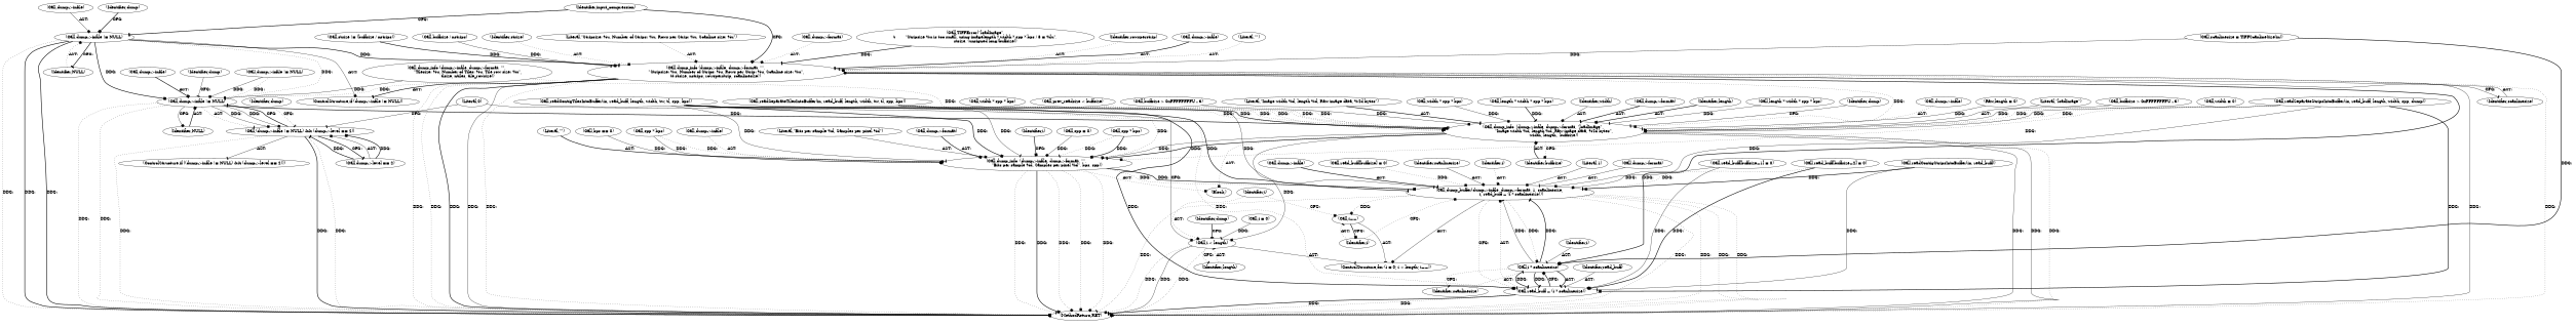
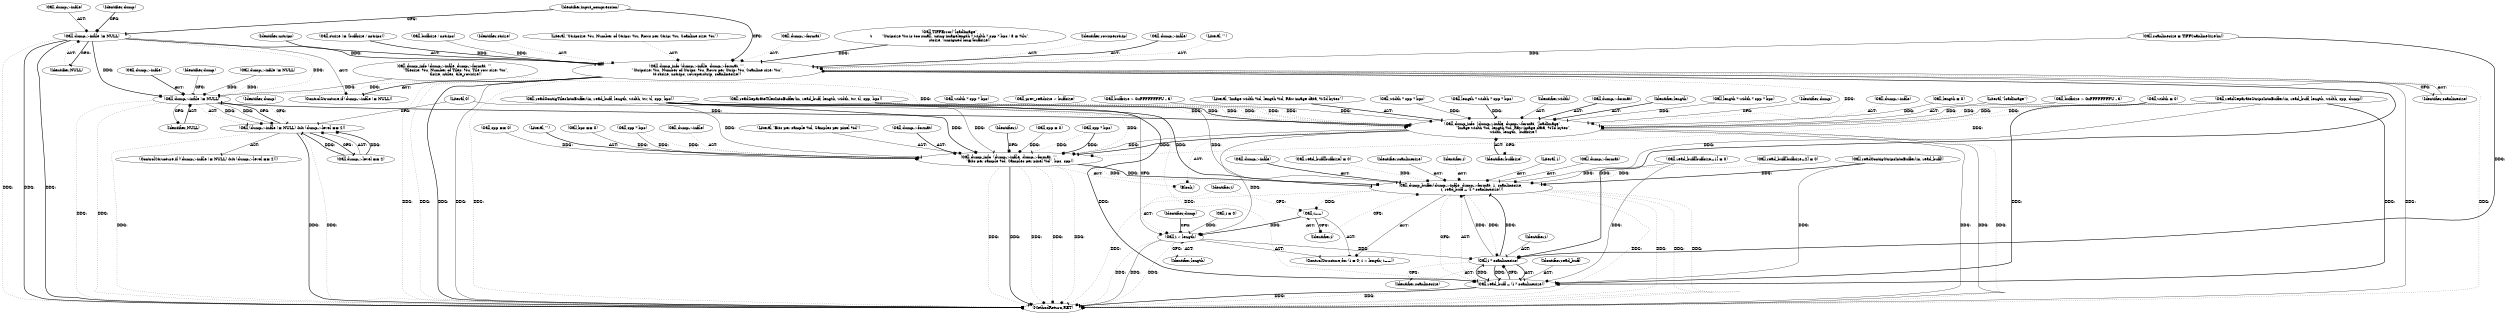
  digraph {
    edge [arrowhead=box style=dotted]
    n1 [label="(Call,dump->infile != NULL)"]
    n2 [label="(Call,dump_info (dump->infile, dump->format, \"\",\n                 \"Stripsize: %u, Number of Strips: %u, Rows per Strip: %u, Scanline size: %u\",\n\t\t stsize, nstrips, rowsperstrip, scanlinesize))"]
    n3 [label="(Call,dump->infile != NULL)"]
    n4 [label="(Identifier,NULL)"]
    n5 [label="(MethodReturn,RET)"]
    n6 [label="(ControlStructure,if (dump->infile != NULL))"]
    n7 [label="(Call,dump_info  (dump->infile, dump->format, \"loadImage\", \n                \"Image width %d, length %d, Raw image data, %4d bytes\",\n                width, length,  buffsize))"]
    n8 [label="(Call,i * scanlinesize)"]
    n9 [label="(Identifier,scanlinesize)"]
    n10 [label="(Call,(dump->infile != NULL) && (dump->level == 2))"]
    n11 [label="(Identifier,NULL)"]
    n12 [label="(Call,dump_info  (dump->infile, dump->format, \"\", \n                \"Bits per sample %d, Samples per pixel %d\", bps, spp))"]
    n13 [label="(Call,i < length)"]
    n14 [label="(Identifier,buffsize)"]
    n15 [label="(Block,)"]
    n16 [label="(Call,dump_buffer(dump->infile, dump->format, 1, scanlinesize, \n                  i, read_buff + (i * scanlinesize)))"]
    n17 [label="(Call,read_buff + (i * scanlinesize))"]
    n18 [label="(Identifier,scanlinesize)"]
    n19 [label="(Call,dump->level == 2)"]
    n20 [label="(ControlStructure,if ((dump->infile != NULL) && (dump->level == 2)))"]
    n21 [label="(ControlStructure,for (i = 0; i < length; i++))"]
    n22 [label="(Identifier,length)"]
    n23 [label="(Call,i++)"]
    n24 [label="(Identifier,i)"]
    n25 [label="(Call,dump_info (dump->infile, dump->format, \"\", \n                 \"Tilesize: %u, Number of Tiles: %u, Tile row size: %u\",\n                 tlsize, ntiles, tile_rowsize))"]
    n26 [label="(Identifier,i)"]
    n27 [label="(Literal,0)"]
    n28 [label="(Call,length * width * spp * bps)"]
    n29 [label="(Literal,\"\")"]
    n30 [label="(Identifier,i)"]
    n31 [label="(Call,width = 0)"]
    n32 [label="(Identifier,dump)"]
    n33 [label="(Call,dump->format)"]
    n34 [label="(Call,dump->format)"]
    n35 [label="(Call,scanlinesize = TIFFScanlineSize(in))"]
    n36 [label="(Call,TIFFError(\"loadImage\",\n\t        \"Stripsize %u is too small, using imagelength * width * spp * bps / 8 = %lu\",\n                stsize, (unsigned long)buffsize))"]
    n37 [label="(Call,dump->infile)"]
    n38 [label="(Identifier,dump)"]
    n39 [label="(Call,i = 0)"]
    n40 [label="(Identifier,input_compression)"]
    n41 [label="(Identifier,dump)"]
    n42 [label="(Identifier,i)"]
    n43 [label="(Call,spp = 0)"]
    n44 [label="(Identifier,rowsperstrip)"]
    n45 [label="(Call,dump->infile)"]
    n46 [label="(Call,spp * bps)"]
    n47 [label="(Identifier,read_buff)"]
-   n48 [label="(Raw,length = 0)"]
+   n48 [label="(Call,length = 0)"]
    n49 [label="(Literal,1)"]
    n50 [label="(Literal,\"loadImage\")"]
+   n51 [label="(Call,spp == 0)"]
    n52 [label="(Call,read_buff[buffsize+1] = 0)"]
    n53 [label="(Call,read_buff[buffsize+2] = 0)"]
    n54 [label="(Literal,\"\")"]
+   n55 [label="(Identifier,nstrips)"]
    n56 [label="(Call,dump->infile)"]
    n57 [label="(Call,dump->format)"]
    n58 [label="(Call,stsize != (buffsize / nstrips))"]
    n59 [label="(Call,dump->infile)"]
    n60 [label="(Call,dump->infile)"]
    n61 [label="(Call,readSeparateStripsIntoBuffer(in, read_buff, length, width, spp, dump))"]
    n62 [label="(Call,spp * bps)"]
    n63 [label="(Call,readContigTilesIntoBuffer(in, read_buff, length, width, tw, tl, spp, bps))"]
    n64 [label="(Identifier,dump)"]
    n65 [label="(Call,read_buff[buffsize] = 0)"]
    n66 [label="(Call,bps == 0)"]
    n67 [label="(Call,buffsize > 0xFFFFFFFFU - 3)"]
    n68 [label="(Call,width * spp * bps)"]
    n69 [label="(Call,buffsize / nstrips)"]
    n70 [label="(Call,prev_readsize < buffsize)"]
    n71 [label="(Call,buffsize > 0xFFFFFFFFU - 3)"]
    n72 [label="(Literal,\"Image width %d, length %d, Raw image data, %4d bytes\")"]
    n73 [label="(Call,dump->infile)"]
    n74 [label="(Identifier,stsize)"]
    n75 [label="(Call,width * spp * bps)"]
    n76 [label="(Identifier,i)"]
    n77 [label="(Call,length * width * spp * bps)"]
    n78 [label="(Identifier,scanlinesize)"]
    n79 [label="(Call,readSeparateTilesIntoBuffer(in, read_buff, length, width, tw, tl, spp, bps))"]
    n80 [label="(Identifier,dump)"]
    n81 [label="(Identifier,width)"]
    n82 [label="(Call,dump->infile != NULL)"]
    n83 [label="(Call,dump->format)"]
    n84 [label="(Identifier,length)"]
    n85 [label="(Literal,\"Stripsize: %u, Number of Strips: %u, Rows per Strip: %u, Scanline size: %u\")"]
    n86 [label="(Call,readContigStripsIntoBuffer(in, read_buff))"]
    n87 [label="(Literal,\"Bits per sample %d, Samples per pixel %d\")"]
    n1 -> n2 [arrowhead=tee label="DDG: " style=bold]
    n1 -> n3 [arrowhead=tee label="DDG: "]
    n1 -> n3 [label="DDG: " style=bold]
    n1 -> n4 [arrowhead=tee label="CFG: " style=bold]
    n1 -> n5 [arrowhead=tee label="DDG: "]
    n1 -> n5 [arrowhead=tee label="DDG: " style=bold]
    n1 -> n5 [arrowhead=tee label="DDG: " style=bold]
    n1 -> n6 [label="AST: " style=solid]
    n2 -> n3 [arrowhead=tee label="DDG: "]
    n2 -> n5 [arrowhead=tee label="DDG: "]
    n2 -> n5 [label="DDG: "]
    n2 -> n5 [label="DDG: " style=bold]
    n2 -> n5 [label="DDG: " style=solid]
    n2 -> n5 [arrowhead=tee label="DDG: "]
    n2 -> n5 [label="DDG: " style=solid]
    n2 -> n5 [arrowhead=tee label="DDG: "]
    n2 -> n6 [arrowhead=tee label="AST: " style=bold]
    n2 -> n7 [label="DDG: "]
    n2 -> n8 [label="DDG: " style=bold]
    n2 -> n9 [arrowhead=tee label="CFG: " style=solid]
    n3 -> n5 [label="DDG: "]
    n3 -> n5 [label="DDG: "]
    n3 -> n7 [arrowhead=tee label="DDG: " style=bold]
    n3 -> n10 [arrowhead=tee label="AST: "]
    n3 -> n10 [label="DDG: " style=solid]
    n3 -> n10 [label="DDG: " style=solid]
    n3 -> n11 [label="CFG: " style=solid]
    n4 -> n1 [label="AST: "]
    n7 -> n5 [label="DDG: " style=solid]
    n7 -> n5 [arrowhead=tee label="DDG: " style=solid]
    n7 -> n5 [label="DDG: "]
    n7 -> n12 [label="DDG: " style=solid]
    n7 -> n12 [arrowhead=tee label="DDG: " style=bold]
    n7 -> n13 [label="DDG: " style=solid]
    n7 -> n14 [label="CFG: "]
    n7 -> n15 [label="AST: "]
    n8 -> n16 [arrowhead=tee label="DDG: " style=bold]
    n8 -> n16 [arrowhead=tee label="DDG: " style=solid]
    n8 -> n17 [arrowhead=tee label="AST: " style=bold]
    n8 -> n17 [arrowhead=tee label="DDG: " style=bold]
    n8 -> n17 [arrowhead=tee label="DDG: " style=bold]
    n8 -> n18 [arrowhead=tee label="CFG: "]
    n9 -> n2 [label="AST: " style=solid]
    n10 -> n3 [arrowhead=tee label="CFG: " style=bold]
    n10 -> n5 [arrowhead=tee label="DDG: "]
    n10 -> n5 [label="DDG: " style=bold]
    n10 -> n5 [label="DDG: "]
    n10 -> n19 [arrowhead=tee label="CFG: " style=bold]
    n10 -> n20 [arrowhead=tee label="AST: " style=solid]
    n11 -> n3 [label="AST: " style=bold]
    n12 -> n5 [label="DDG: "]
    n12 -> n5 [arrowhead=tee label="DDG: "]
    n12 -> n5 [label="DDG: " style=bold]
    n12 -> n5 [label="DDG: "]
    n12 -> n5 [label="DDG: "]
    n12 -> n15 [label="AST: "]
    n12 -> n16 [arrowhead=tee label="DDG: "]
    n12 -> n16 [label="DDG: " style=bold]
    n13 -> n5 [arrowhead=tee label="DDG: " style=solid]
    n13 -> n5 [arrowhead=tee label="DDG: "]
    n13 -> n5 [label="DDG: "]
+   n13 -> n8 [label="DDG: " style=solid]
    n13 -> n21 [arrowhead=tee label="AST: " style=solid]
    n13 -> n22 [arrowhead=tee label="CFG: "]
    n14 -> n7 [label="AST: " style=bold]
    n16 -> n5 [arrowhead=tee label="DDG: "]
    n16 -> n5 [arrowhead=tee label="DDG: "]
    n16 -> n5 [arrowhead=tee label="DDG: "]
    n16 -> n5 [arrowhead=tee label="DDG: "]
    n16 -> n5 [arrowhead=tee label="DDG: "]
    n16 -> n8 [label="DDG: "]
    n16 -> n17 [arrowhead=tee label="CFG: "]
    n16 -> n21 [label="AST: " style=solid]
    n16 -> n23 [label="DDG: "]
    n17 -> n5 [arrowhead=tee label="DDG: "]
    n17 -> n5 [arrowhead=tee label="DDG: " style=bold]
    n17 -> n8 [label="CFG: " style=bold]
    n17 -> n16 [label="AST: "]
    n18 -> n8 [arrowhead=tee label="AST: "]
    n19 -> n10 [label="AST: " style=solid]
    n19 -> n10 [label="DDG: " style=bold]
    n19 -> n10 [arrowhead=tee label="DDG: " style=bold]
    n22 -> n13 [arrowhead=tee label="AST: "]
+   n23 -> n13 [label="DDG: " style=bold]
    n23 -> n21 [arrowhead=tee label="AST: " style=solid]
    n23 -> n24 [label="CFG: " style=bold]
    n24 -> n16 [label="CFG: "]
    n24 -> n23 [arrowhead=tee label="AST: "]
    n25 -> n3 [arrowhead=tee label="DDG: " style=solid]
    n25 -> n7 [label="DDG: "]
    n26 -> n8 [arrowhead=tee label="AST: " style=solid]
    n27 -> n10 [arrowhead=tee label="CFG: " style=solid]
    n27 -> n13 [label="CFG: " style=solid]
    n28 -> n7 [arrowhead=tee label="DDG: " style=solid]
    n29 -> n12 [label="AST: " style=bold]
    n30 -> n16 [label="AST: "]
    n31 -> n7 [label="DDG: "]
    n32 -> n7 [arrowhead=tee label="CFG: " style=solid]
    n33 -> n2 [label="AST: "]
    n34 -> n12 [label="AST: " style=bold]
    n35 -> n2 [arrowhead=tee label="DDG: " style=solid]
    n35 -> n8 [label="DDG: " style=bold]
    n36 -> n2 [arrowhead=tee label="DDG: " style=bold]
    n37 -> n7 [arrowhead=tee label="AST: "]
    n38 -> n13 [arrowhead=tee label="CFG: " style=bold]
    n39 -> n13 [arrowhead=tee label="DDG: " style=solid]
    n40 -> n1 [arrowhead=tee label="CFG: " style=bold]
    n40 -> n2 [label="CFG: " style=bold]
    n41 -> n10 [arrowhead=tee label="CFG: "]
    n42 -> n12 [label="CFG: " style=bold]
    n43 -> n12 [label="DDG: " style=solid]
    n44 -> n2 [label="AST: "]
    n45 -> n2 [arrowhead=tee label="AST: " style=bold]
    n46 -> n12 [label="DDG: " style=bold]
    n46 -> n12 [arrowhead=tee label="DDG: "]
    n47 -> n17 [arrowhead=tee label="AST: " style=solid]
    n48 -> n7 [arrowhead=tee label="DDG: " style=solid]
    n49 -> n16 [label="AST: " style=solid]
    n50 -> n7 [label="AST: " style=solid]
+   n51 -> n12 [arrowhead=tee label="DDG: " style=solid]
    n52 -> n16 [label="DDG: " style=solid]
    n52 -> n17 [label="DDG: " style=solid]
    n53 -> n16 [label="DDG: "]
-   n53 -> n17 [label="DDG: " style=bold]
+   n31 -> n17 [label="DDG: " style=bold]
    n54 -> n2 [label="AST: "]
+   n55 -> n2 [arrowhead=tee label="AST: " style=bold]
    n56 -> n1 [label="AST: " style=solid]
    n57 -> n16 [arrowhead=tee label="AST: " style=solid]
    n58 -> n2 [label="DDG: " style=bold]
    n59 -> n16 [arrowhead=tee label="AST: " style=bold]
    n60 -> n3 [label="AST: " style=bold]
    n61 -> n7 [label="DDG: "]
    n61 -> n7 [label="DDG: " style=solid]
    n61 -> n12 [label="DDG: "]
    n61 -> n16 [label="DDG: " style=solid]
    n61 -> n17 [label="DDG: " style=bold]
    n62 -> n12 [arrowhead=tee label="DDG: "]
    n62 -> n12 [label="DDG: " style=solid]
    n63 -> n7 [label="DDG: "]
    n63 -> n7 [label="DDG: " style=bold]
    n63 -> n12 [arrowhead=tee label="DDG: " style=solid]
    n63 -> n12 [label="DDG: " style=bold]
    n63 -> n16 [arrowhead=tee label="DDG: " style=bold]
    n63 -> n17 [label="DDG: " style=bold]
    n64 -> n3 [arrowhead=tee label="CFG: " style=solid]
    n65 -> n16 [label="DDG: "]
    n66 -> n12 [arrowhead=tee label="DDG: " style=solid]
    n67 -> n7 [arrowhead=tee label="DDG: " style=solid]
    n68 -> n7 [arrowhead=tee label="DDG: "]
    n69 -> n2 [arrowhead=tee label="DDG: " style=solid]
    n70 -> n7 [label="DDG: "]
    n71 -> n7 [label="DDG: " style=solid]
    n72 -> n7 [arrowhead=tee label="AST: " style=bold]
    n73 -> n12 [label="AST: "]
    n74 -> n2 [label="AST: "]
    n75 -> n7 [label="DDG: " style=solid]
    n76 -> n13 [label="AST: "]
    n76 -> n23 [label="CFG: "]
    n77 -> n7 [arrowhead=tee label="DDG: " style=bold]
    n78 -> n16 [label="AST: " style=solid]
    n79 -> n7 [label="DDG: "]
    n79 -> n7 [arrowhead=tee label="DDG: "]
    n79 -> n12 [arrowhead=tee label="DDG: " style=solid]
    n79 -> n12 [arrowhead=tee label="DDG: "]
    n79 -> n16 [arrowhead=tee label="DDG: " style=solid]
    n79 -> n17 [label="DDG: "]
    n80 -> n1 [label="CFG: " style=bold]
    n81 -> n7 [label="AST: " style=solid]
    n82 -> n3 [label="DDG: " style=solid]
    n82 -> n3 [arrowhead=tee label="DDG: "]
    n83 -> n7 [arrowhead=tee label="AST: " style=bold]
    n84 -> n7 [label="AST: " style=bold]
    n85 -> n2 [label="AST: "]
    n86 -> n16 [arrowhead=tee label="DDG: " style=bold]
    n86 -> n17 [arrowhead=tee label="DDG: " style=solid]
    n87 -> n12 [label="AST: " style=solid]
  }
